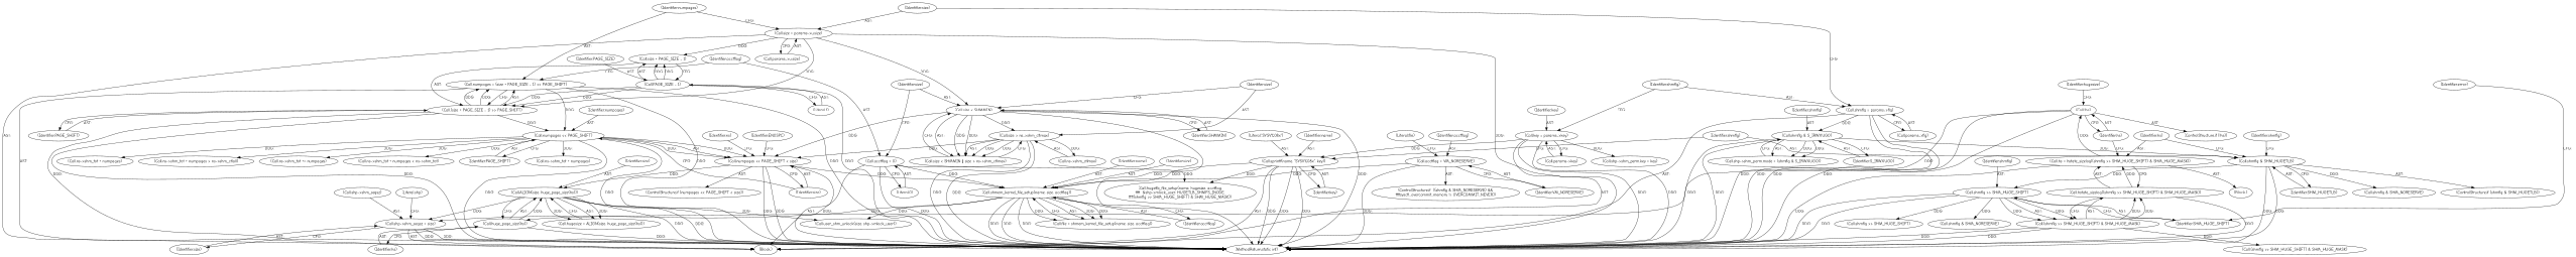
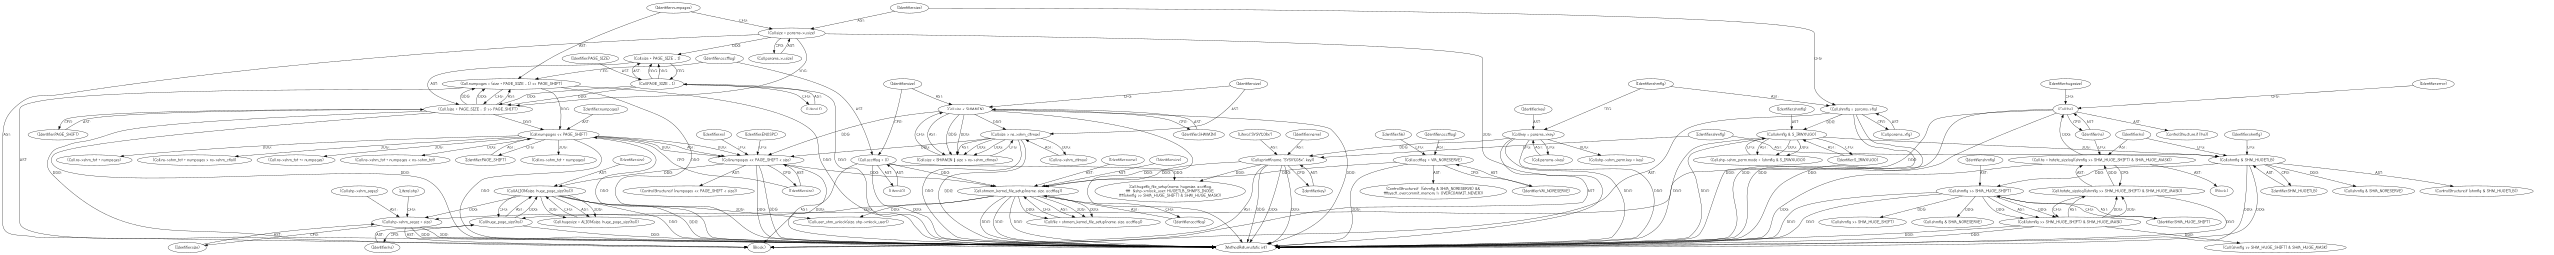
  digraph {
    fontname="Comic Neue"
    node [fontname="Comic Neue"]
    edge [fontname="Comic Neue"]
    n1 [label="(Call,shp->shm_segsz = size)"]
    n2 [label="(MethodReturn,static int)"]
    n3 [label="(Block,)"]
    n4 [label="(Identifier,size)"]
    n5 [label="(Call,ALIGN(size, huge_page_size(hs)))"]
    n6 [label="(Call,huge_page_size(hs))"]
    n7 [label="(Call,user_shm_unlock(size, shp->mlock_user))"]
    n8 [label="(Call,hugesize = ALIGN(size, huge_page_size(hs)))"]
    n9 [label="(Identifier,hs)"]
    n10 [label="(Call,numpages << PAGE_SHIFT < size)"]
    n11 [label="(Call,shmem_kernel_file_setup(name, size, acctflag))"]
    n12 [label="(ControlStructure,if (numpages << PAGE_SHIFT < size))"]
    n13 [label="(Identifier,size)"]
    n14 [label="(Identifier,acctflag)"]
    n15 [label="(Call,file = shmem_kernel_file_setup(name, size, acctflag))"]
    n16 [label="(Call,numpages << PAGE_SHIFT)"]
    n17 [label="(Call,ns->shm_tot + numpages)"]
    n18 [label="(Call,ns->shm_tot + numpages > ns->shm_ctlall)"]
    n19 [label="(Call,ns->shm_tot += numpages)"]
    n20 [label="(Call,ns->shm_tot + numpages < ns->shm_tot)"]
    n21 [label="(Identifier,PAGE_SHIFT)"]
    n22 [label="(Call,ns->shm_tot + numpages)"]
    n23 [label="(Call,numpages = (size + PAGE_SIZE - 1) >> PAGE_SHIFT)"]
    n24 [label="(Call,(size + PAGE_SIZE - 1) >> PAGE_SHIFT)"]
    n25 [label="(Identifier,PAGE_SHIFT)"]
    n26 [label="(Call,size = params->u.size)"]
    n27 [label="(Call,size < SHMMIN)"]
    n28 [label="(Call,size + PAGE_SIZE - 1)"]
    n29 [label="(Call,params->u.size)"]
    n30 [label="(Call,size > ns->shm_ctlmax)"]
    n31 [label="(Call,size < SHMMIN || size > ns->shm_ctlmax)"]
    n32 [label="(Identifier,SHMMIN)"]
    n33 [label="(Call,PAGE_SIZE - 1)"]
    n34 [label="(Literal,1)"]
    n35 [label="(Call,ns->shm_ctlmax)"]
    n36 [label="(Call,!hs)"]
    n37 [label="(Identifier,hs)"]
    n38 [label="(ControlStructure,if (!hs))"]
    n39 [label="(Call,hs = hstate_sizelog((shmflg >> SHM_HUGE_SHIFT) & SHM_HUGE_MASK))"]
    n40 [label="(Call,hstate_sizelog((shmflg >> SHM_HUGE_SHIFT) & SHM_HUGE_MASK))"]
    n41 [label="(Block,)"]
    n42 [label="(Call,(shmflg >> SHM_HUGE_SHIFT) & SHM_HUGE_MASK)"]
    n43 [label="(Call,(shmflg >> SHM_HUGE_SHIFT) & SHM_HUGE_MASK)"]
    n44 [label="(Call,shmflg >> SHM_HUGE_SHIFT)"]
    n45 [label="(Identifier,SHM_HUGE_SHIFT)"]
    n46 [label="(Call,shmflg >> SHM_HUGE_SHIFT)"]
    n47 [label="(Call,shmflg & SHM_NORESERVE)"]
    n48 [label="(Call,shmflg & SHM_HUGETLB)"]
    n49 [label="(Identifier,SHM_HUGETLB)"]
    n50 [label="(Call,shmflg & SHM_NORESERVE)"]
    n51 [label="(ControlStructure,if (shmflg & SHM_HUGETLB))"]
    n52 [label="(Call,shmflg & S_IRWXUGO)"]
    n53 [label="(Identifier,S_IRWXUGO)"]
    n54 [label="(Call,shp->shm_perm.mode = (shmflg & S_IRWXUGO))"]
    n55 [label="(Call,shmflg = params->flg)"]
    n56 [label="(Call,params->flg)"]
    n57 [label="(Call,sprintf(name, \"SYSV%08x\", key))"]
    n58 [label="(Identifier,key)"]
    n59 [label="(Call,hugetlb_file_setup(name, hugesize, acctflag,\n\t\t\t\t  &shp->mlock_user, HUGETLB_SHMFS_INODE,\n\t\t\t\t(shmflg >> SHM_HUGE_SHIFT) & SHM_HUGE_MASK))"]
    n60 [label="(Call,key = params->key)"]
    n61 [label="(Call,shp->shm_perm.key = key)"]
    n62 [label="(Call,params->key)"]
    n63 [label="(Call,acctflag = VM_NORESERVE)"]
    n64 [label="(ControlStructure,if  ((shmflg & SHM_NORESERVE) &&\n\t\t\t\tsysctl_overcommit_memory != OVERCOMMIT_NEVER))"]
    n65 [label="(Identifier,VM_NORESERVE)"]
    n66 [label="(Call,acctflag = 0)"]
    n67 [label="(Literal,0)"]
    n68 [label="(Literal,shp)"]
    n69 [label="(Identifier,hugesize)"]
    n70 [label="(Identifier,key)"]
    n71 [label="(Identifier,numpages)"]
    n72 [label="(Identifier,name)"]
    n73 [label="(Identifier,ns)"]
    n74 [label="(Identifier,size)"]
    n75 [label="(Identifier,shmflg)"]
    n76 [label="(Identifier,numpages)"]
    n77 [label="(Identifier,shmflg)"]
    n78 [label="(Identifier,acctflag)"]
    n79 [label="(Identifier,shmflg)"]
    n80 [label="(Literal,\"SYSV%08x\")"]
    n81 [label="(Identifier,shmflg)"]
    n82 [label="(Identifier,error)"]
-   n83 [label="(Literal,file)"]
+   n83 [label="(Identifier,file)"]
    n84 [label="(Identifier,name)"]
    n85 [label="(Identifier,size)"]
    n86 [label="(Identifier,size)"]
    n87 [label="(Identifier,hs)"]
    n88 [label="(Identifier,acctflag)"]
    n89 [label="(Identifier,shmflg)"]
    n90 [label="(Identifier,size)"]
    n91 [label="(Call,shp->shm_segsz)"]
    n92 [label="(Identifier,ENOSPC)"]
    n93 [label="(Identifier,size)"]
    n94 [label="(Identifier,PAGE_SIZE)"]
    n1 -> n2 [label="DDG: "]
    n1 -> n2 [label="DDG: "]
    n1 -> n3 [label="AST: "]
    n1 -> n4 [label="CFG: "]
    n4 -> n1 [label="AST: "]
    n5 -> n1 [label="DDG: "]
    n5 -> n2 [label="DDG: "]
    n5 -> n2 [label="DDG: "]
    n5 -> n6 [label="CFG: "]
    n5 -> n7 [label="DDG: "]
    n5 -> n8 [label="AST: "]
    n5 -> n8 [label="DDG: "]
    n5 -> n8 [label="DDG: "]
    n6 -> n2 [label="DDG: "]
    n6 -> n5 [label="AST: "]
    n6 -> n5 [label="DDG: "]
    n6 -> n9 [label="CFG: "]
    n8 -> n5 [label="CFG: "]
    n9 -> n6 [label="AST: "]
    n10 -> n2 [label="DDG: "]
    n10 -> n2 [label="DDG: "]
    n10 -> n2 [label="DDG: "]
    n10 -> n5 [label="DDG: "]
    n10 -> n11 [label="DDG: "]
    n10 -> n12 [label="AST: "]
    n10 -> n13 [label="CFG: "]
    n11 -> n1 [label="DDG: "]
    n11 -> n2 [label="DDG: "]
    n11 -> n2 [label="DDG: "]
    n11 -> n2 [label="DDG: "]
    n11 -> n7 [label="DDG: "]
    n11 -> n14 [label="CFG: "]
    n11 -> n15 [label="AST: "]
    n11 -> n15 [label="DDG: "]
    n11 -> n15 [label="DDG: "]
    n11 -> n15 [label="DDG: "]
    n13 -> n10 [label="AST: "]
    n13 -> n16 [label="CFG: "]
    n14 -> n11 [label="AST: "]
    n15 -> n11 [label="CFG: "]
    n16 -> n2 [label="DDG: "]
    n16 -> n2 [label="DDG: "]
    n16 -> n10 [label="AST: "]
    n16 -> n10 [label="DDG: "]
    n16 -> n10 [label="DDG: "]
    n16 -> n17 [label="DDG: "]
    n16 -> n18 [label="DDG: "]
    n16 -> n19 [label="DDG: "]
    n16 -> n20 [label="DDG: "]
    n16 -> n21 [label="CFG: "]
    n16 -> n22 [label="DDG: "]
    n21 -> n16 [label="AST: "]
    n23 -> n2 [label="DDG: "]
    n23 -> n2 [label="DDG: "]
    n23 -> n3 [label="AST: "]
    n23 -> n16 [label="DDG: "]
    n23 -> n24 [label="CFG: "]
    n24 -> n2 [label="DDG: "]
    n24 -> n2 [label="DDG: "]
    n24 -> n16 [label="DDG: "]
    n24 -> n23 [label="AST: "]
    n24 -> n23 [label="DDG: "]
    n24 -> n23 [label="DDG: "]
    n24 -> n25 [label="CFG: "]
    n25 -> n24 [label="AST: "]
    n26 -> n2 [label="DDG: "]
    n26 -> n3 [label="AST: "]
    n26 -> n24 [label="DDG: "]
-   n26 -> n27 [label="DDG: "]
    n26 -> n28 [label="DDG: "]
    n26 -> n29 [label="CFG: "]
    n27 -> n2 [label="DDG: "]
    n27 -> n2 [label="DDG: "]
    n27 -> n10 [label="DDG: "]
    n27 -> n30 [label="DDG: "]
    n27 -> n31 [label="AST: "]
    n27 -> n31 [label="DDG: "]
    n27 -> n31 [label="DDG: "]
    n27 -> n32 [label="CFG: "]
    n28 -> n24 [label="AST: "]
    n28 -> n33 [label="CFG: "]
    n29 -> n26 [label="AST: "]
    n30 -> n2 [label="DDG: "]
    n30 -> n2 [label="DDG: "]
    n30 -> n10 [label="DDG: "]
    n30 -> n31 [label="AST: "]
    n30 -> n31 [label="DDG: "]
    n30 -> n31 [label="DDG: "]
    n30 -> n35 [label="DDG: "]
    n31 -> n27 [label="CFG: "]
    n31 -> n30 [label="CFG: "]
    n32 -> n27 [label="AST: "]
    n33 -> n2 [label="DDG: "]
    n33 -> n24 [label="DDG: "]
    n33 -> n24 [label="DDG: "]
    n33 -> n28 [label="AST: "]
    n33 -> n28 [label="DDG: "]
    n33 -> n28 [label="DDG: "]
    n33 -> n34 [label="CFG: "]
    n34 -> n33 [label="AST: "]
    n35 -> n30 [label="AST: "]
    n36 -> n2 [label="DDG: "]
    n36 -> n2 [label="DDG: "]
    n36 -> n6 [label="DDG: "]
    n36 -> n37 [label="CFG: "]
    n36 -> n38 [label="AST: "]
    n37 -> n36 [label="AST: "]
    n37 -> n39 [label="CFG: "]
    n39 -> n2 [label="DDG: "]
    n39 -> n36 [label="DDG: "]
    n39 -> n40 [label="CFG: "]
    n39 -> n41 [label="AST: "]
    n40 -> n2 [label="DDG: "]
    n40 -> n39 [label="AST: "]
    n40 -> n39 [label="DDG: "]
    n40 -> n42 [label="CFG: "]
    n42 -> n2 [label="DDG: "]
    n42 -> n2 [label="DDG: "]
    n42 -> n40 [label="AST: "]
    n42 -> n40 [label="DDG: "]
    n42 -> n40 [label="DDG: "]
    n42 -> n43 [label="DDG: "]
    n44 -> n2 [label="DDG: "]
    n44 -> n2 [label="DDG: "]
    n44 -> n42 [label="AST: "]
    n44 -> n42 [label="DDG: "]
    n44 -> n42 [label="DDG: "]
    n44 -> n45 [label="CFG: "]
    n44 -> n46 [label="DDG: "]
    n44 -> n47 [label="DDG: "]
    n45 -> n44 [label="AST: "]
    n48 -> n2 [label="DDG: "]
    n48 -> n2 [label="DDG: "]
    n48 -> n44 [label="DDG: "]
    n48 -> n49 [label="CFG: "]
    n48 -> n50 [label="DDG: "]
    n48 -> n51 [label="AST: "]
    n49 -> n48 [label="AST: "]
    n52 -> n2 [label="DDG: "]
    n52 -> n2 [label="DDG: "]
    n52 -> n48 [label="DDG: "]
    n52 -> n53 [label="CFG: "]
    n52 -> n54 [label="AST: "]
    n52 -> n54 [label="DDG: "]
    n52 -> n54 [label="DDG: "]
    n53 -> n52 [label="AST: "]
    n54 -> n52 [label="CFG: "]
    n55 -> n2 [label="DDG: "]
    n55 -> n2 [label="DDG: "]
    n55 -> n3 [label="AST: "]
    n55 -> n52 [label="DDG: "]
    n55 -> n56 [label="CFG: "]
    n56 -> n55 [label="AST: "]
    n57 -> n2 [label="DDG: "]
    n57 -> n2 [label="DDG: "]
    n57 -> n2 [label="DDG: "]
    n57 -> n3 [label="AST: "]
    n57 -> n11 [label="DDG: "]
    n57 -> n58 [label="CFG: "]
    n57 -> n59 [label="DDG: "]
    n58 -> n57 [label="AST: "]
    n60 -> n2 [label="DDG: "]
    n60 -> n2 [label="DDG: "]
    n60 -> n3 [label="AST: "]
    n60 -> n57 [label="DDG: "]
    n60 -> n61 [label="DDG: "]
    n60 -> n62 [label="CFG: "]
    n62 -> n60 [label="AST: "]
    n63 -> n2 [label="DDG: "]
    n63 -> n11 [label="DDG: "]
    n63 -> n64 [label="AST: "]
    n63 -> n65 [label="CFG: "]
    n65 -> n63 [label="AST: "]
    n66 -> n2 [label="DDG: "]
    n66 -> n3 [label="AST: "]
    n66 -> n11 [label="DDG: "]
    n66 -> n59 [label="DDG: "]
-   n66 -> n67 [label="CFG: "]
+   n66 -> n67 [label="AST: "]
    n67 -> n66 [label="AST: "]
    n68 -> n1 [label="CFG: "]
    n69 -> n36 [label="CFG: "]
    n70 -> n60 [label="AST: "]
    n71 -> n23 [label="AST: "]
    n71 -> n26 [label="CFG: "]
    n72 -> n11 [label="AST: "]
    n73 -> n10 [label="CFG: "]
    n74 -> n27 [label="CFG: "]
    n74 -> n30 [label="AST: "]
    n75 -> n55 [label="AST: "]
    n75 -> n60 [label="CFG: "]
    n76 -> n16 [label="AST: "]
    n77 -> n52 [label="AST: "]
    n78 -> n23 [label="CFG: "]
    n78 -> n66 [label="AST: "]
    n79 -> n44 [label="AST: "]
    n80 -> n57 [label="AST: "]
    n81 -> n48 [label="CFG: "]
-   n82 -> n45 [label="CFG: "]
+   n82 -> n36 [label="CFG: "]
    n83 -> n63 [label="CFG: "]
    n84 -> n57 [label="AST: "]
    n85 -> n26 [label="AST: "]
    n85 -> n55 [label="CFG: "]
    n86 -> n27 [label="AST: "]
    n86 -> n66 [label="CFG: "]
    n87 -> n39 [label="AST: "]
    n87 -> n48 [label="CFG: "]
    n88 -> n63 [label="AST: "]
    n89 -> n48 [label="AST: "]
    n89 -> n57 [label="CFG: "]
    n90 -> n11 [label="AST: "]
    n91 -> n1 [label="AST: "]
    n92 -> n10 [label="CFG: "]
    n93 -> n5 [label="AST: "]
    n94 -> n33 [label="AST: "]
  }
